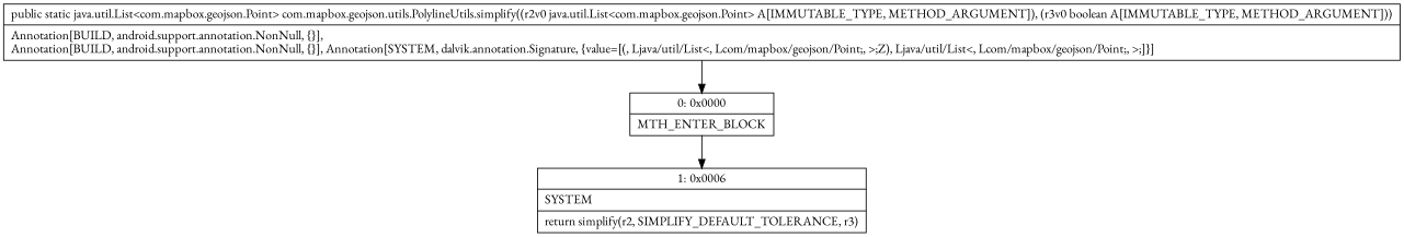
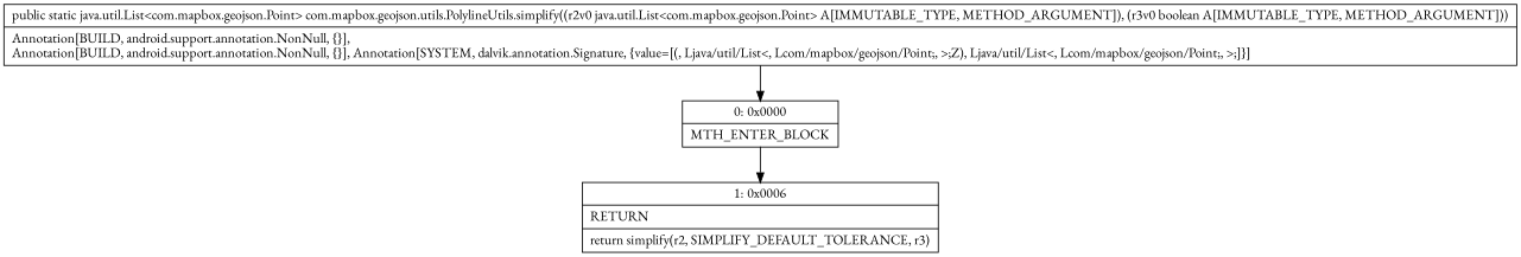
  digraph {
    fontname="EB Garamond"
    node [shape=record fontname="EB Garamond"]
    edge [fontname="EB Garamond"]
    n1 [label="{0\:\ 0x0000|MTH_ENTER_BLOCK\l}"]
-   n2 [label="{1\:\ 0x0006|SYSTEM\l|return simplify(r2, SIMPLIFY_DEFAULT_TOLERANCE, r3)\l}"]
+   n2 [label="{1\:\ 0x0006|RETURN\l|return simplify(r2, SIMPLIFY_DEFAULT_TOLERANCE, r3)\l}"]
    n3 [label="{public static java.util.List\<com.mapbox.geojson.Point\> com.mapbox.geojson.utils.PolylineUtils.simplify((r2v0 java.util.List\<com.mapbox.geojson.Point\> A[IMMUTABLE_TYPE, METHOD_ARGUMENT]), (r3v0 boolean A[IMMUTABLE_TYPE, METHOD_ARGUMENT]))  | Annotation[BUILD, android.support.annotation.NonNull, \{\}], \lAnnotation[BUILD, android.support.annotation.NonNull, \{\}], Annotation[SYSTEM, dalvik.annotation.Signature, \{value=[(, Ljava\/util\/List\<, Lcom\/mapbox\/geojson\/Point;, \>;Z), Ljava\/util\/List\<, Lcom\/mapbox\/geojson\/Point;, \>;]\}]\l}"]
    n1 -> n2
    n3 -> n1
  }
